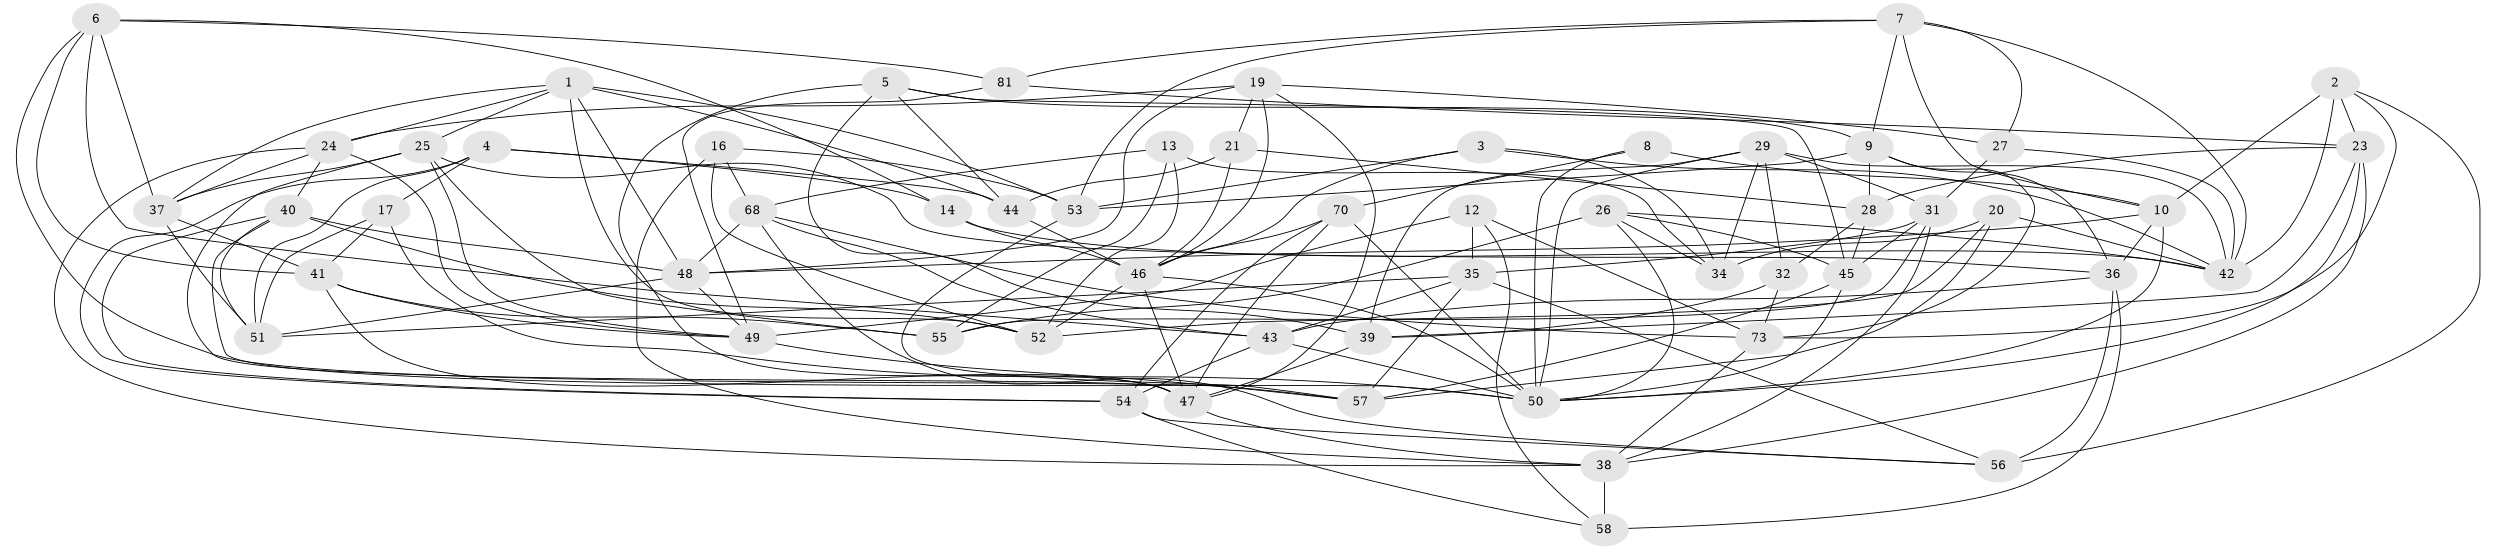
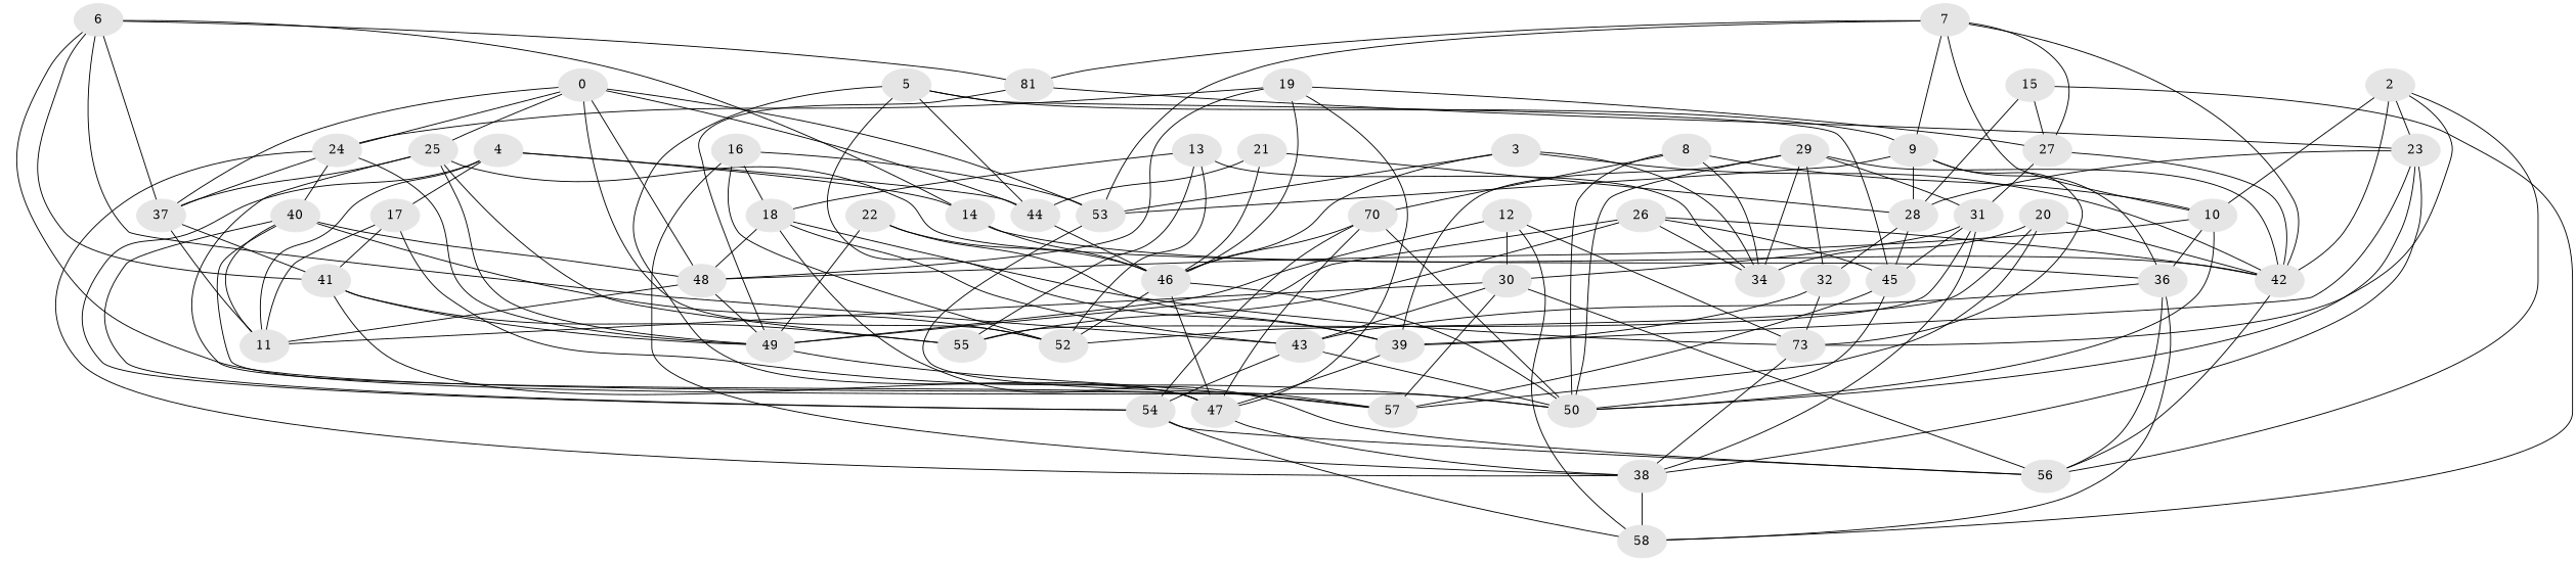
  graph {
    node [color=gray90 style=filled]
    edge [weight=1.0]
-   1
+   1 [label=0]
    24
    25
    37
    44
    48
    52
    53
    49
    38
    40
    47
    36
    55
-   51
+   51 [label=11]
    41
    46
    57
    2
    10
    23
    n22 [label=73]
    42
    56
    50
    39
    28
    3
    34
    4
    14
    17
    54
    58
    5
    9
    45
    6
    n39 [label=81]
    43
    7
    27
    31
    8
    n45 [label=70]
    32
    12
-   35
+   35 [label=30]
    13
-   18 [label=68]
+   18
+   15
    16
    19
    21
    20
+   22
    26
    29
    1 -- 24
    1 -- 25
    1 -- 37
    1 -- 44
    1 -- 48 [weight=2.0]
    1 -- 52
    1 -- 53
    24 -- 37
    24 -- 49
    24 -- 38
    24 -- 40
    25 -- 37
    25 -- 49
    25 -- 47
    25 -- 36
    25 -- 55
    37 -- 51
    37 -- 41
    44 -- 46
    48 -- 49
    48 -- 51
    53 -- 57
    49 -- 57
    38 -- 58
    40 -- 48
    40 -- 52
    40 -- 51
    40 -- 50
    40 -- 54
    47 -- 38
    36 -- 56
    36 -- 58
    36 -- 43
    41 -- 49
    41 -- 47
    41 -- 55
    46 -- 52
    46 -- 47
    46 -- 50
    2 -- 10
    2 -- 23
    2 -- n22
    2 -- 42 [weight=2.0]
    2 -- 56
    10 -- 48
    10 -- 36
    10 -- 50
    23 -- 38
    23 -- 50
    23 -- 39
    23 -- 28
    n22 -- 38
+   42 -- 56
    39 -- 47
    28 -- 45
    28 -- 32
    3 -- 53
    3 -- 46
    3 -- 42
    3 -- 34
    4 -- 44 [weight=2.0]
    4 -- 51
    4 -- 14
    4 -- 17
    4 -- 54
    14 -- 46
    14 -- 42
    17 -- 51
    17 -- 41
    17 -- 50
    54 -- 56
    54 -- 58
    5 -- 44
    5 -- 47 [weight=2.0]
    5 -- 39
    5 -- 9
    5 -- 45
    9 -- 53
    9 -- 36
    9 -- n22
    9 -- 28
    45 -- 57
    45 -- 50
    6 -- 37
    6 -- 41
    6 -- 57
    6 -- 14
    6 -- n39
    6 -- 43
    n39 -- 49
    n39 -- 23
    43 -- 50
    43 -- 54
    7 -- 53
    7 -- 10
    7 -- 42
    7 -- 9
    7 -- n39
    7 -- 27
    27 -- 42
    27 -- 31
    31 -- 38
    31 -- 55
    31 -- 45
    31 -- 35
    8 -- 10
    8 -- 50
+   8 -- 34
    8 -- n45
    n45 -- 47 [weight=2.0]
    n45 -- 46
    n45 -- 50
    n45 -- 54
    32 -- n22
    32 -- 39
    12 -- 49
    12 -- n22
    12 -- 58
    12 -- 35
    35 -- 51
    35 -- 57
    35 -- 56
    35 -- 43
    13 -- 52
    13 -- 55
    13 -- 34
    13 -- 18
    18 -- 48
    18 -- n22
    18 -- 56
    18 -- 43
+   15 -- 28
+   15 -- 58
+   15 -- 27 [weight=2.0]
    16 -- 52
    16 -- 53
    16 -- 38
    16 -- 18
    19 -- 24
    19 -- 48
    19 -- 47
    19 -- 46
    19 -- 27
-   19 -- 21
    21 -- 44
    21 -- 46
    21 -- 28
    20 -- 52
    20 -- 57
    20 -- 42
    20 -- 34
-   26 -- 50
+   22 -- 49 [weight=2.0]
+   22 -- 46
+   22 -- 39
+   26 -- 49
    26 -- 55 [weight=2.0]
    26 -- 42
    26 -- 34
    26 -- 45
    29 -- 42
    29 -- 50
    29 -- 39
    29 -- 34
    29 -- 31
    29 -- 32
  }
